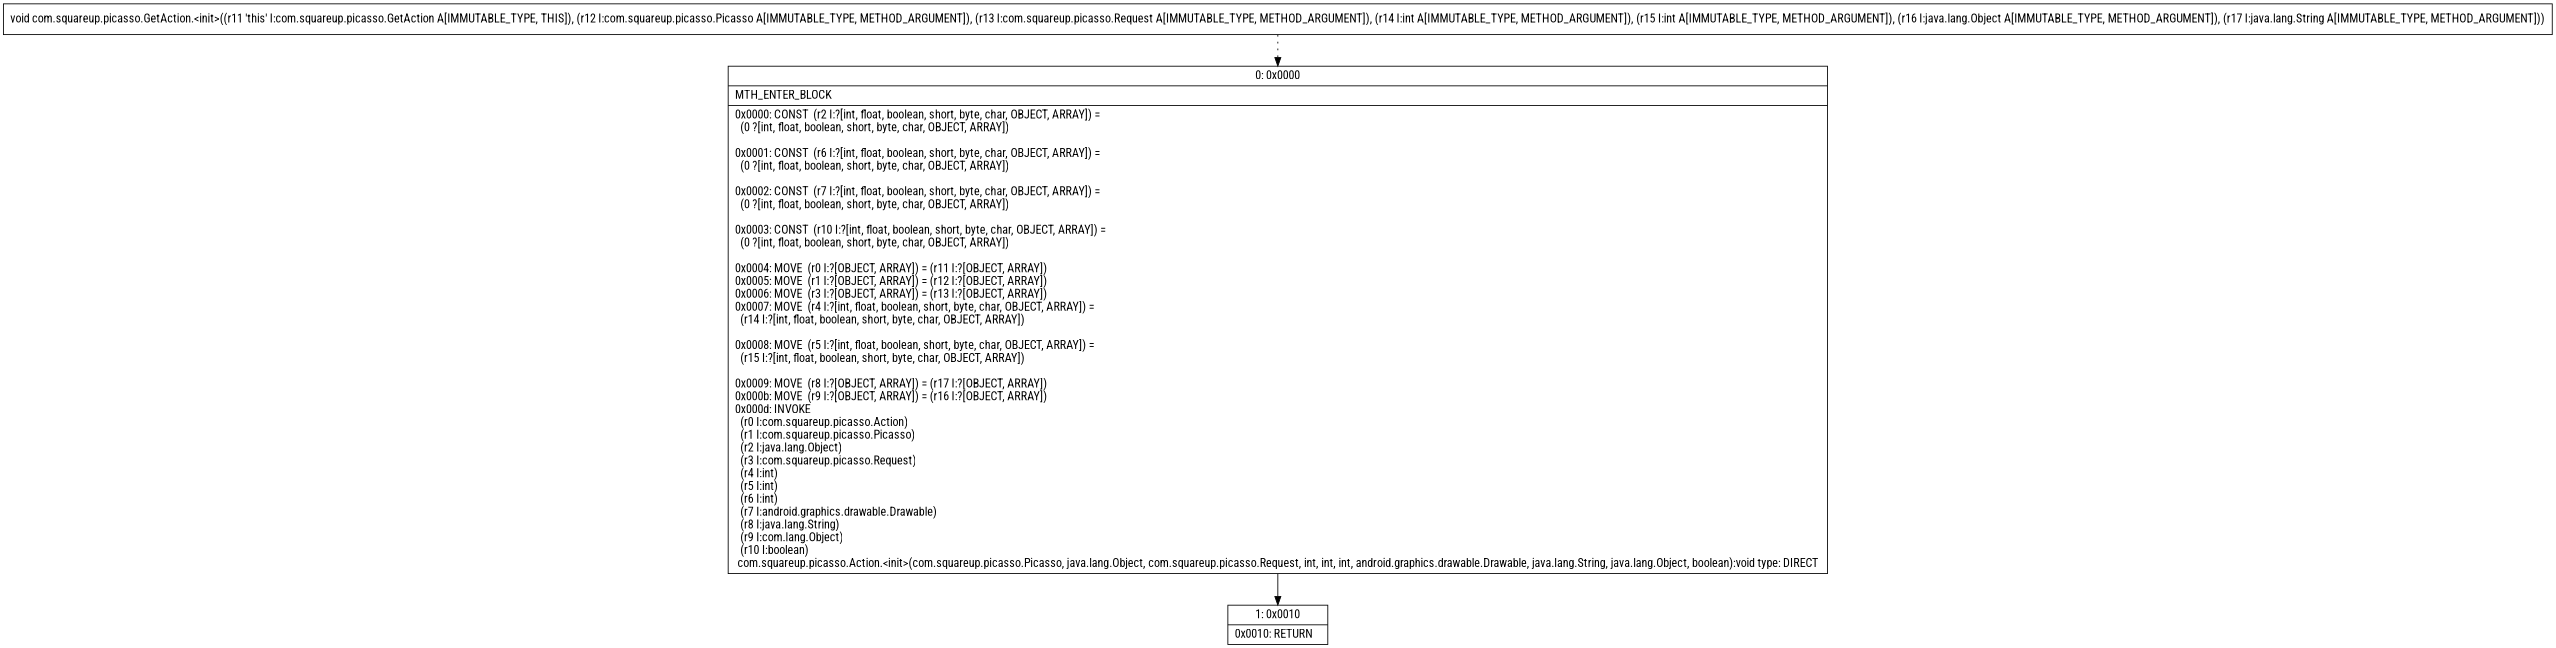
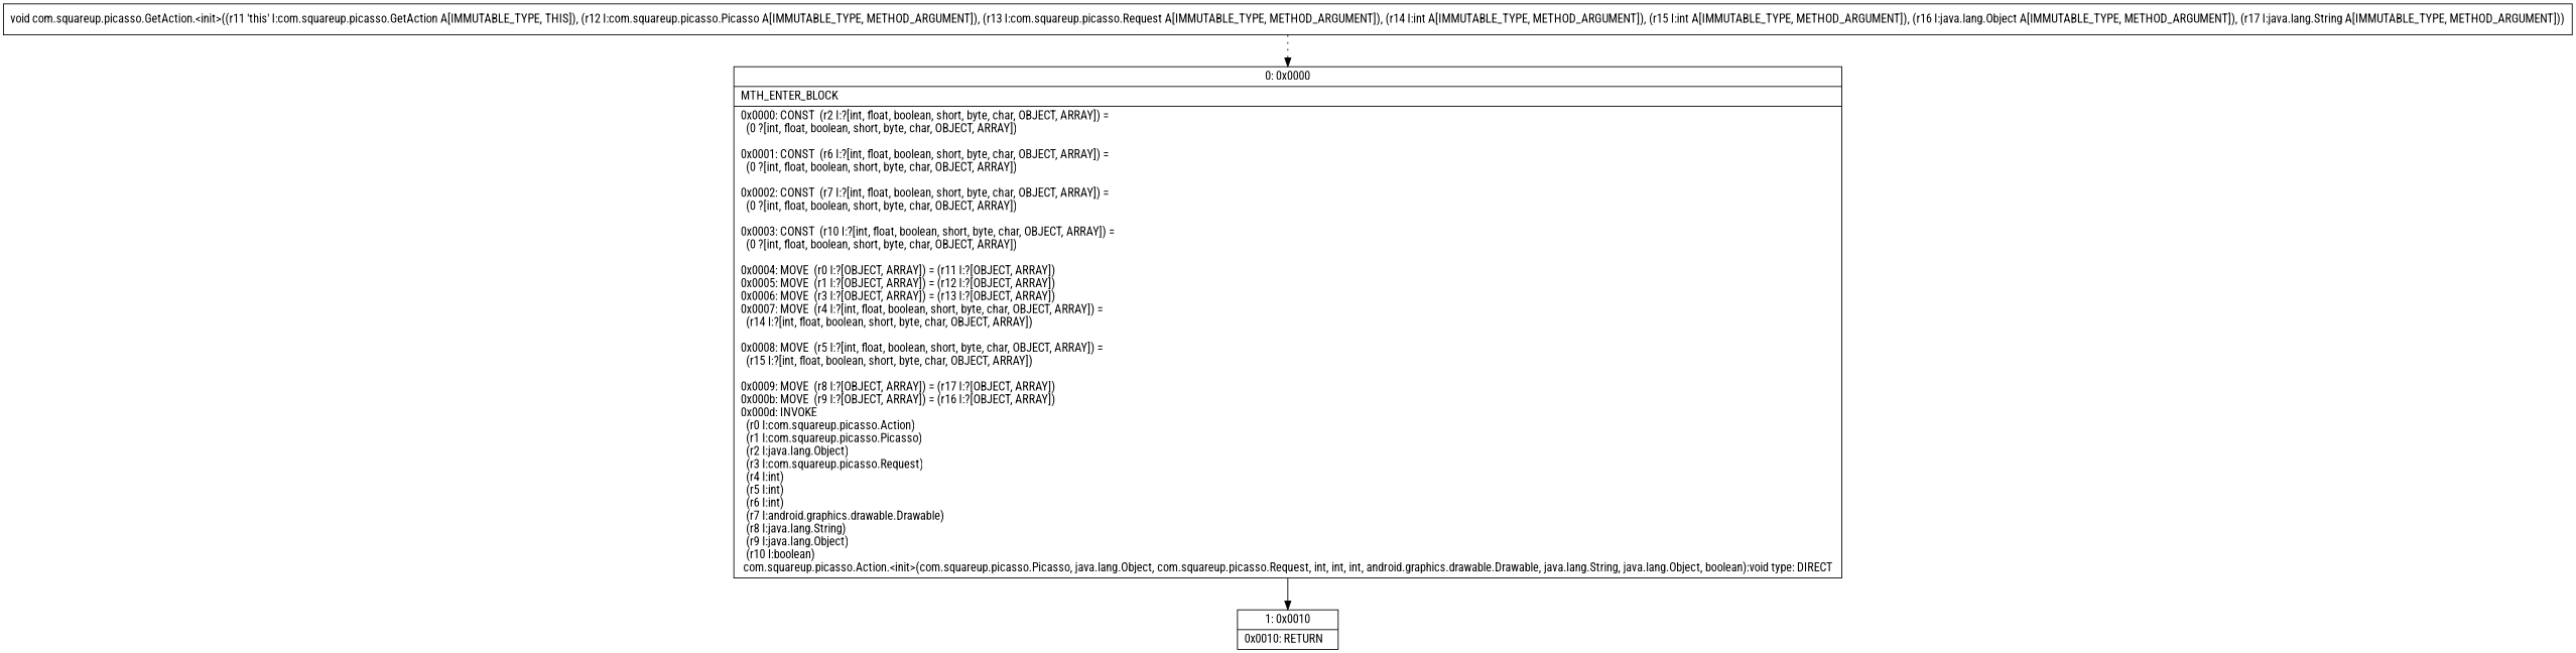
  digraph {
    fontname="Roboto Condensed"
    node [shape=record fontname="Roboto Condensed"]
    edge [fontname="Roboto Condensed"]
-   n1 [label="{0\:\ 0x0000|MTH_ENTER_BLOCK\l|0x0000: CONST  (r2 I:?[int, float, boolean, short, byte, char, OBJECT, ARRAY]) = \l  (0 ?[int, float, boolean, short, byte, char, OBJECT, ARRAY])\l \l0x0001: CONST  (r6 I:?[int, float, boolean, short, byte, char, OBJECT, ARRAY]) = \l  (0 ?[int, float, boolean, short, byte, char, OBJECT, ARRAY])\l \l0x0002: CONST  (r7 I:?[int, float, boolean, short, byte, char, OBJECT, ARRAY]) = \l  (0 ?[int, float, boolean, short, byte, char, OBJECT, ARRAY])\l \l0x0003: CONST  (r10 I:?[int, float, boolean, short, byte, char, OBJECT, ARRAY]) = \l  (0 ?[int, float, boolean, short, byte, char, OBJECT, ARRAY])\l \l0x0004: MOVE  (r0 I:?[OBJECT, ARRAY]) = (r11 I:?[OBJECT, ARRAY]) \l0x0005: MOVE  (r1 I:?[OBJECT, ARRAY]) = (r12 I:?[OBJECT, ARRAY]) \l0x0006: MOVE  (r3 I:?[OBJECT, ARRAY]) = (r13 I:?[OBJECT, ARRAY]) \l0x0007: MOVE  (r4 I:?[int, float, boolean, short, byte, char, OBJECT, ARRAY]) = \l  (r14 I:?[int, float, boolean, short, byte, char, OBJECT, ARRAY])\l \l0x0008: MOVE  (r5 I:?[int, float, boolean, short, byte, char, OBJECT, ARRAY]) = \l  (r15 I:?[int, float, boolean, short, byte, char, OBJECT, ARRAY])\l \l0x0009: MOVE  (r8 I:?[OBJECT, ARRAY]) = (r17 I:?[OBJECT, ARRAY]) \l0x000b: MOVE  (r9 I:?[OBJECT, ARRAY]) = (r16 I:?[OBJECT, ARRAY]) \l0x000d: INVOKE  \l  (r0 I:com.squareup.picasso.Action)\l  (r1 I:com.squareup.picasso.Picasso)\l  (r2 I:java.lang.Object)\l  (r3 I:com.squareup.picasso.Request)\l  (r4 I:int)\l  (r5 I:int)\l  (r6 I:int)\l  (r7 I:android.graphics.drawable.Drawable)\l  (r8 I:java.lang.String)\l  (r9 I:com.lang.Object)\l  (r10 I:boolean)\l com.squareup.picasso.Action.\<init\>(com.squareup.picasso.Picasso, java.lang.Object, com.squareup.picasso.Request, int, int, int, android.graphics.drawable.Drawable, java.lang.String, java.lang.Object, boolean):void type: DIRECT \l}"]
+   n1 [label="{0\:\ 0x0000|MTH_ENTER_BLOCK\l|0x0000: CONST  (r2 I:?[int, float, boolean, short, byte, char, OBJECT, ARRAY]) = \l  (0 ?[int, float, boolean, short, byte, char, OBJECT, ARRAY])\l \l0x0001: CONST  (r6 I:?[int, float, boolean, short, byte, char, OBJECT, ARRAY]) = \l  (0 ?[int, float, boolean, short, byte, char, OBJECT, ARRAY])\l \l0x0002: CONST  (r7 I:?[int, float, boolean, short, byte, char, OBJECT, ARRAY]) = \l  (0 ?[int, float, boolean, short, byte, char, OBJECT, ARRAY])\l \l0x0003: CONST  (r10 I:?[int, float, boolean, short, byte, char, OBJECT, ARRAY]) = \l  (0 ?[int, float, boolean, short, byte, char, OBJECT, ARRAY])\l \l0x0004: MOVE  (r0 I:?[OBJECT, ARRAY]) = (r11 I:?[OBJECT, ARRAY]) \l0x0005: MOVE  (r1 I:?[OBJECT, ARRAY]) = (r12 I:?[OBJECT, ARRAY]) \l0x0006: MOVE  (r3 I:?[OBJECT, ARRAY]) = (r13 I:?[OBJECT, ARRAY]) \l0x0007: MOVE  (r4 I:?[int, float, boolean, short, byte, char, OBJECT, ARRAY]) = \l  (r14 I:?[int, float, boolean, short, byte, char, OBJECT, ARRAY])\l \l0x0008: MOVE  (r5 I:?[int, float, boolean, short, byte, char, OBJECT, ARRAY]) = \l  (r15 I:?[int, float, boolean, short, byte, char, OBJECT, ARRAY])\l \l0x0009: MOVE  (r8 I:?[OBJECT, ARRAY]) = (r17 I:?[OBJECT, ARRAY]) \l0x000b: MOVE  (r9 I:?[OBJECT, ARRAY]) = (r16 I:?[OBJECT, ARRAY]) \l0x000d: INVOKE  \l  (r0 I:com.squareup.picasso.Action)\l  (r1 I:com.squareup.picasso.Picasso)\l  (r2 I:java.lang.Object)\l  (r3 I:com.squareup.picasso.Request)\l  (r4 I:int)\l  (r5 I:int)\l  (r6 I:int)\l  (r7 I:android.graphics.drawable.Drawable)\l  (r8 I:java.lang.String)\l  (r9 I:java.lang.Object)\l  (r10 I:boolean)\l com.squareup.picasso.Action.\<init\>(com.squareup.picasso.Picasso, java.lang.Object, com.squareup.picasso.Request, int, int, int, android.graphics.drawable.Drawable, java.lang.String, java.lang.Object, boolean):void type: DIRECT \l}"]
    n2 [label="{1\:\ 0x0010|0x0010: RETURN   \l}"]
    n3 [label="{void com.squareup.picasso.GetAction.\<init\>((r11 'this' I:com.squareup.picasso.GetAction A[IMMUTABLE_TYPE, THIS]), (r12 I:com.squareup.picasso.Picasso A[IMMUTABLE_TYPE, METHOD_ARGUMENT]), (r13 I:com.squareup.picasso.Request A[IMMUTABLE_TYPE, METHOD_ARGUMENT]), (r14 I:int A[IMMUTABLE_TYPE, METHOD_ARGUMENT]), (r15 I:int A[IMMUTABLE_TYPE, METHOD_ARGUMENT]), (r16 I:java.lang.Object A[IMMUTABLE_TYPE, METHOD_ARGUMENT]), (r17 I:java.lang.String A[IMMUTABLE_TYPE, METHOD_ARGUMENT])) }"]
    n1 -> n2 [style=solid]
    n3 -> n1 [style=dotted]
  }
